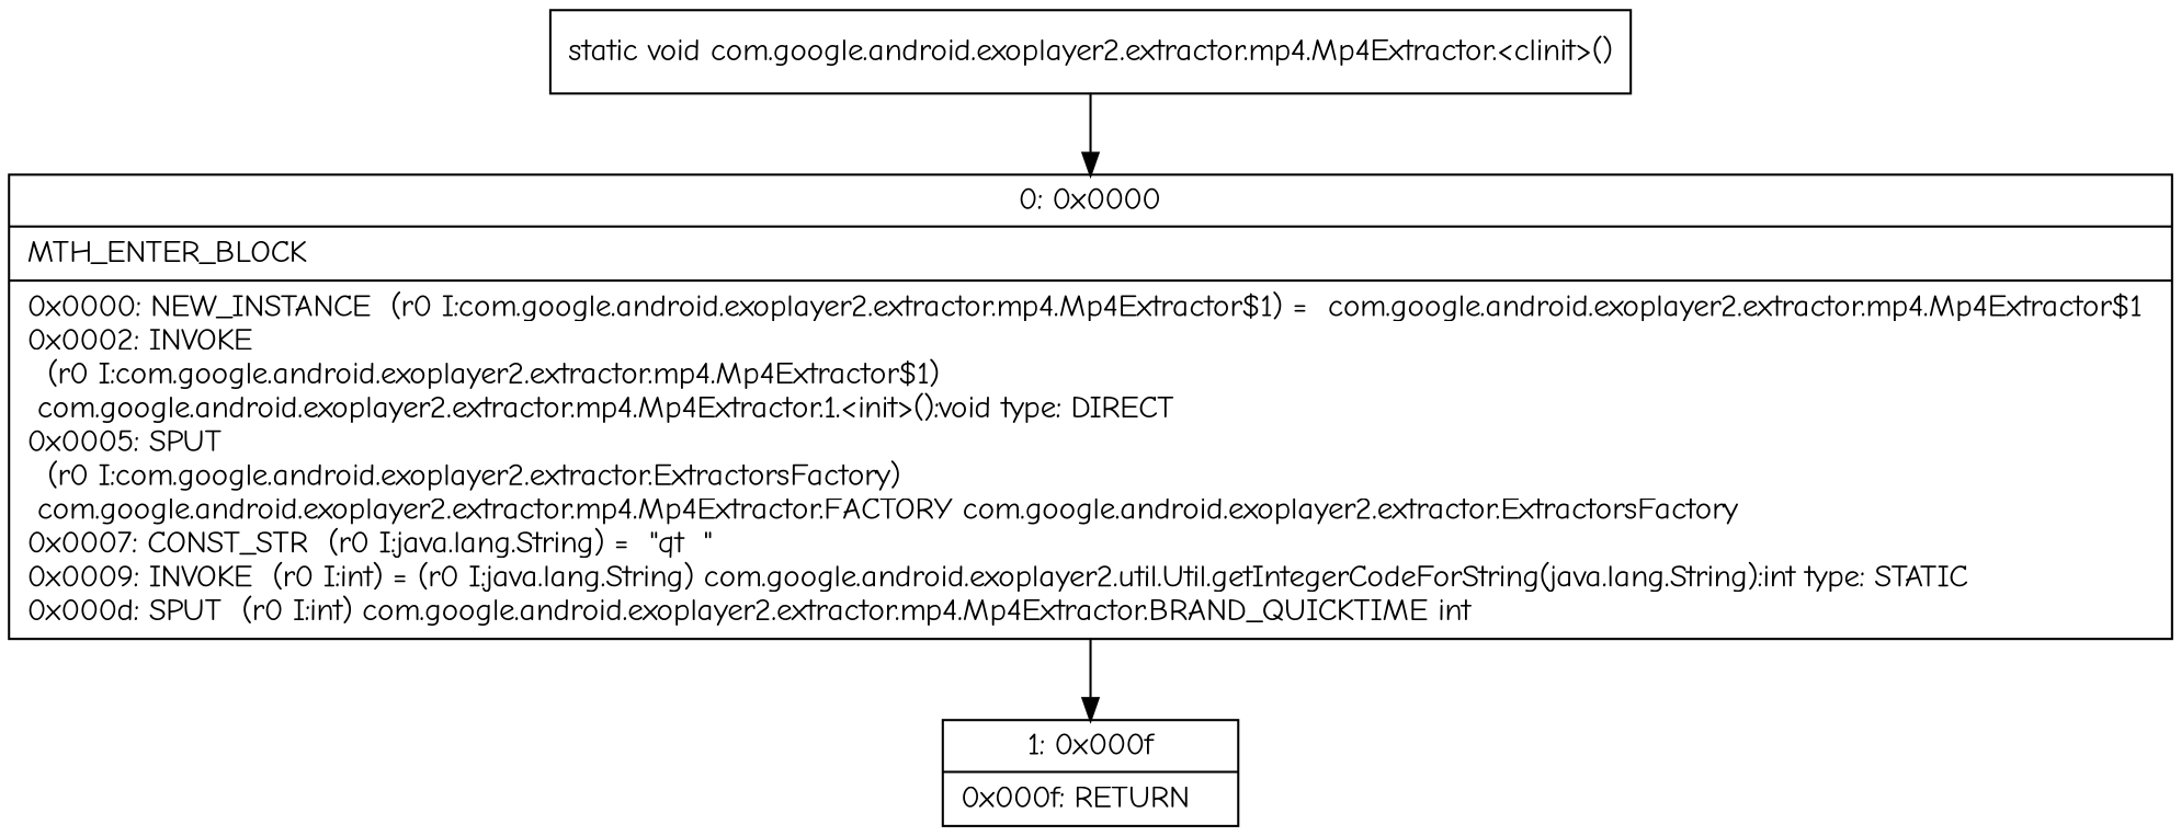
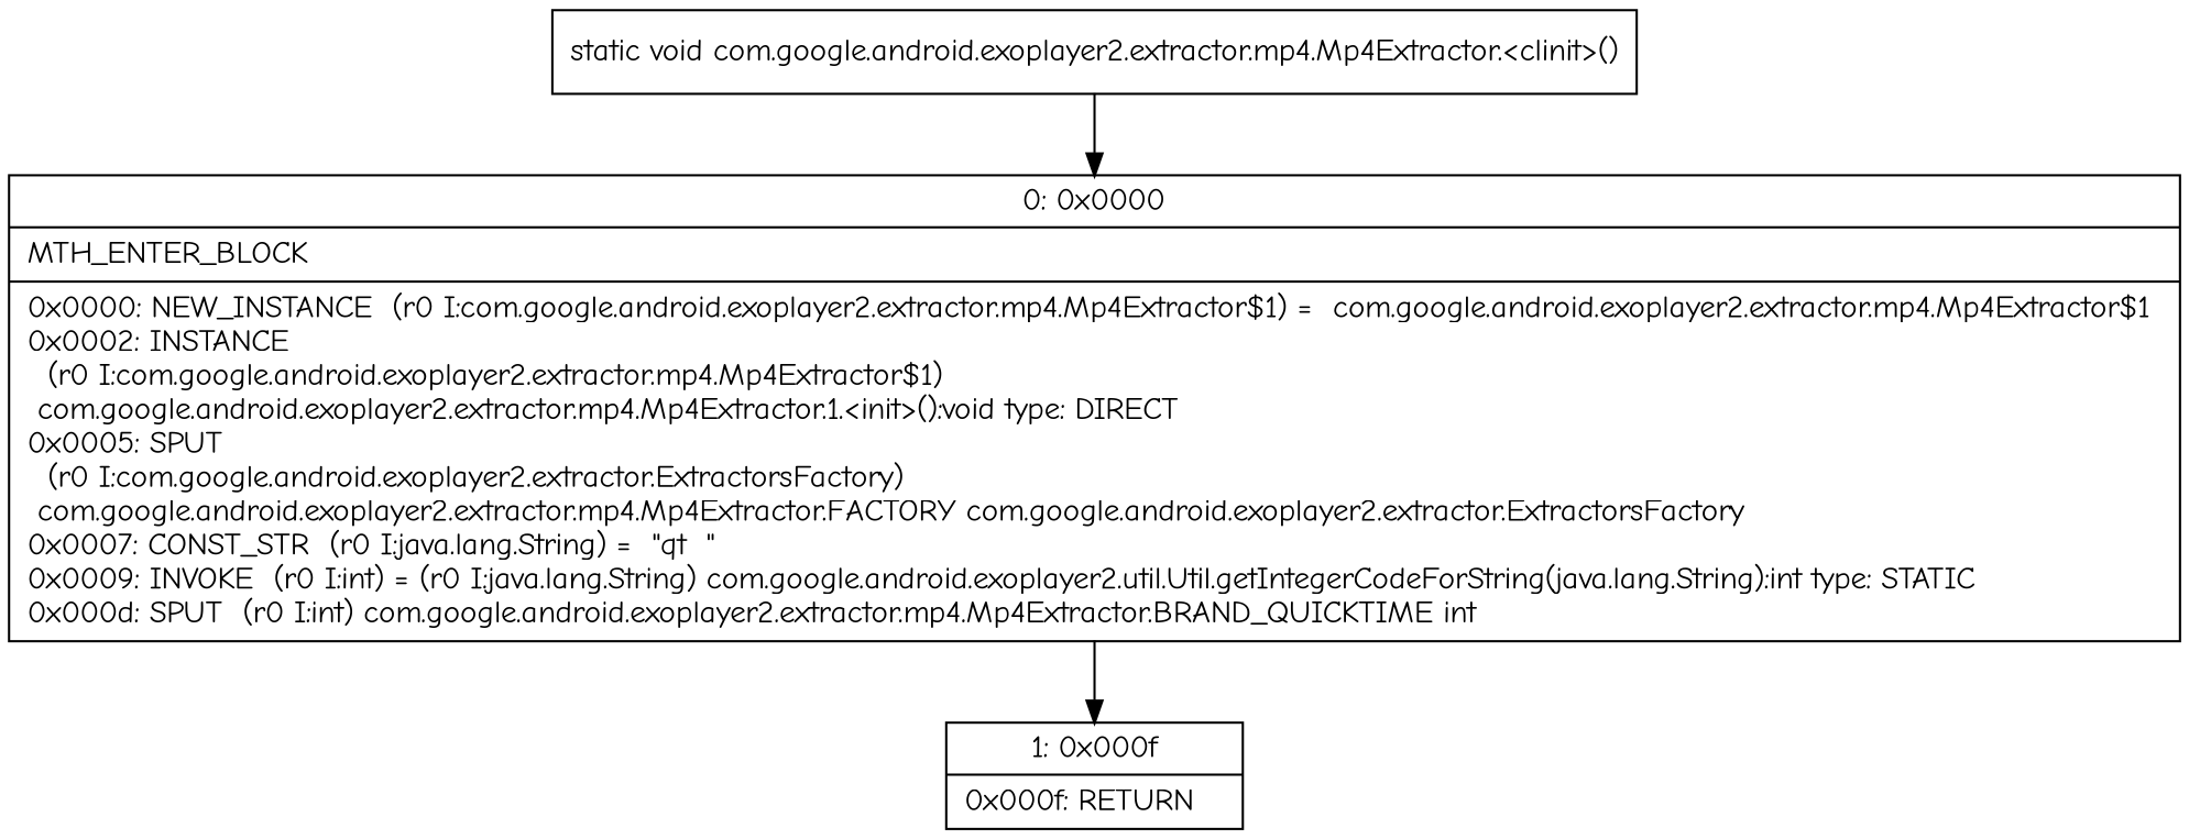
  digraph {
    fontname="Comic Neue"
    node [shape=record fontname="Comic Neue"]
    edge [fontname="Comic Neue"]
-   n1 [label="{0\:\ 0x0000|MTH_ENTER_BLOCK\l|0x0000: NEW_INSTANCE  (r0 I:com.google.android.exoplayer2.extractor.mp4.Mp4Extractor$1) =  com.google.android.exoplayer2.extractor.mp4.Mp4Extractor$1 \l0x0002: INVOKE  \l  (r0 I:com.google.android.exoplayer2.extractor.mp4.Mp4Extractor$1)\l com.google.android.exoplayer2.extractor.mp4.Mp4Extractor.1.\<init\>():void type: DIRECT \l0x0005: SPUT  \l  (r0 I:com.google.android.exoplayer2.extractor.ExtractorsFactory)\l com.google.android.exoplayer2.extractor.mp4.Mp4Extractor.FACTORY com.google.android.exoplayer2.extractor.ExtractorsFactory \l0x0007: CONST_STR  (r0 I:java.lang.String) =  \"qt  \" \l0x0009: INVOKE  (r0 I:int) = (r0 I:java.lang.String) com.google.android.exoplayer2.util.Util.getIntegerCodeForString(java.lang.String):int type: STATIC \l0x000d: SPUT  (r0 I:int) com.google.android.exoplayer2.extractor.mp4.Mp4Extractor.BRAND_QUICKTIME int \l}"]
+   n1 [label="{0\:\ 0x0000|MTH_ENTER_BLOCK\l|0x0000: NEW_INSTANCE  (r0 I:com.google.android.exoplayer2.extractor.mp4.Mp4Extractor$1) =  com.google.android.exoplayer2.extractor.mp4.Mp4Extractor$1 \l0x0002: INSTANCE  \l  (r0 I:com.google.android.exoplayer2.extractor.mp4.Mp4Extractor$1)\l com.google.android.exoplayer2.extractor.mp4.Mp4Extractor.1.\<init\>():void type: DIRECT \l0x0005: SPUT  \l  (r0 I:com.google.android.exoplayer2.extractor.ExtractorsFactory)\l com.google.android.exoplayer2.extractor.mp4.Mp4Extractor.FACTORY com.google.android.exoplayer2.extractor.ExtractorsFactory \l0x0007: CONST_STR  (r0 I:java.lang.String) =  \"qt  \" \l0x0009: INVOKE  (r0 I:int) = (r0 I:java.lang.String) com.google.android.exoplayer2.util.Util.getIntegerCodeForString(java.lang.String):int type: STATIC \l0x000d: SPUT  (r0 I:int) com.google.android.exoplayer2.extractor.mp4.Mp4Extractor.BRAND_QUICKTIME int \l}"]
    n2 [label="{1\:\ 0x000f|0x000f: RETURN   \l}"]
    n3 [label="{static void com.google.android.exoplayer2.extractor.mp4.Mp4Extractor.\<clinit\>() }"]
    n1 -> n2
    n3 -> n1
  }
